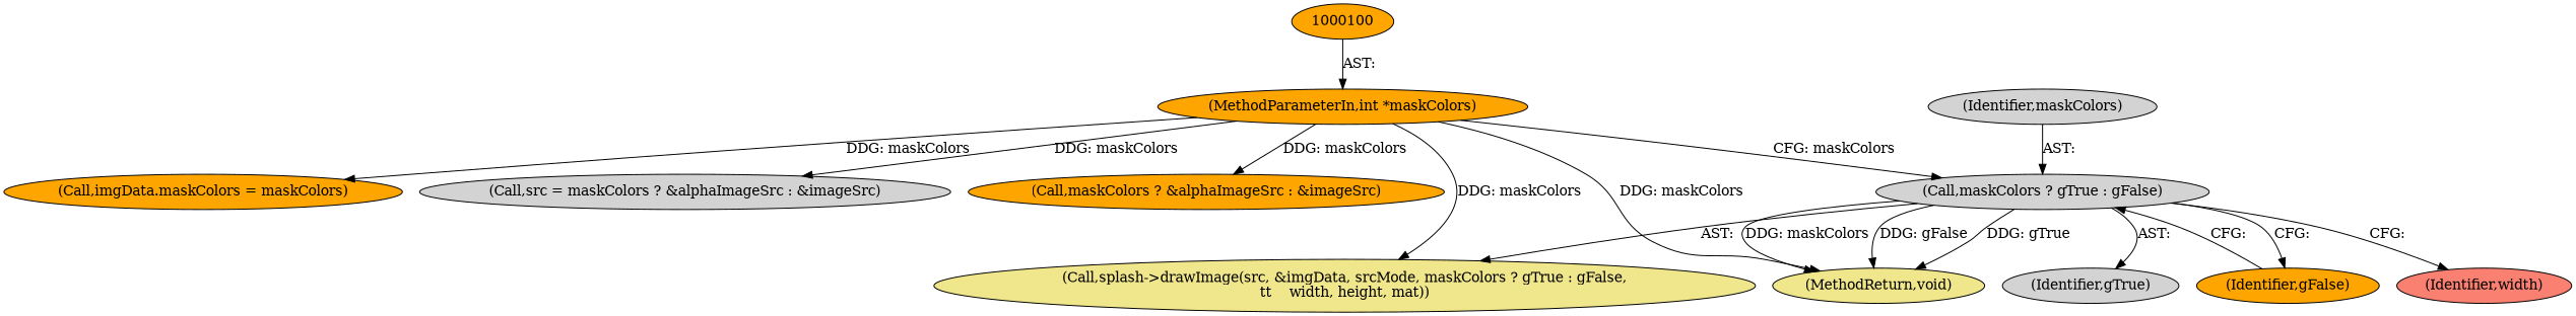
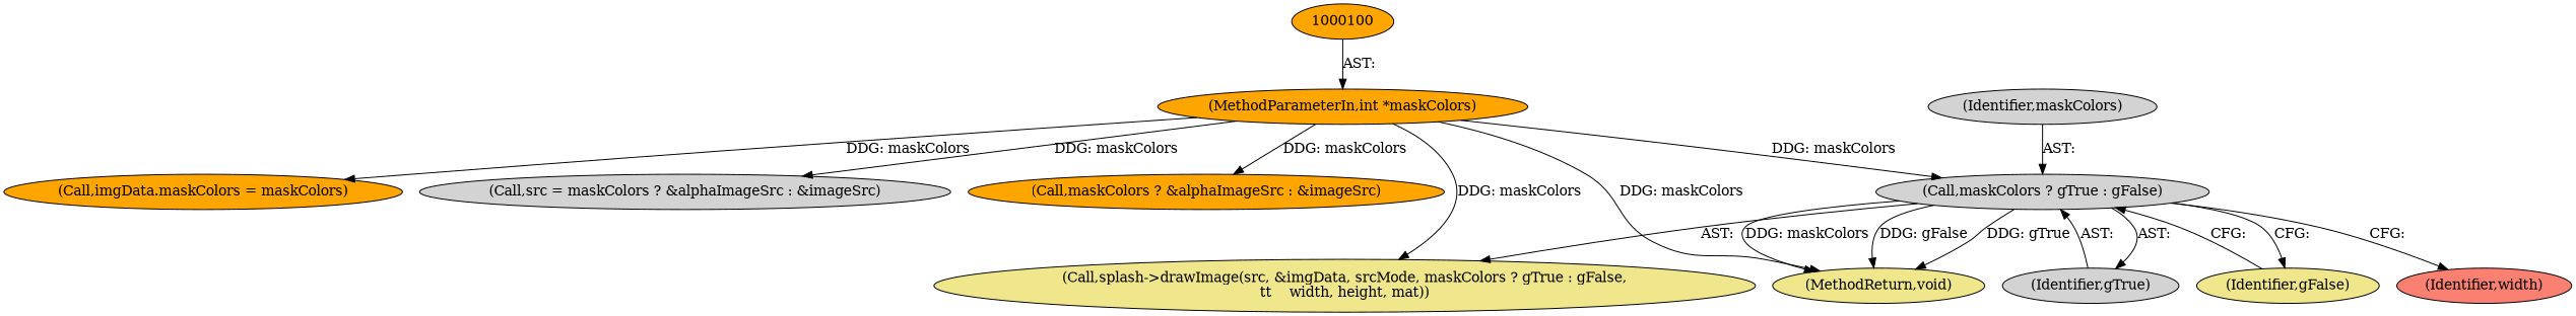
  digraph {
    node [fillcolor=lightgrey style=filled]
    n1 [label="(Call,maskColors ? gTrue : gFalse)"]
    n2 [fillcolor=khaki label="(Call,splash->drawImage(src, &imgData, srcMode, maskColors ? gTrue : gFalse,\n\t\t    width, height, mat))"]
    n3 [fillcolor=khaki label="(MethodReturn,void)"]
    n4 [label="(Identifier,gTrue)"]
-   n5 [fillcolor=orange label="(Identifier,gFalse)"]
+   n5 [fillcolor=khaki label="(Identifier,gFalse)"]
    n6 [fillcolor=salmon label="(Identifier,width)"]
    n7 [fillcolor=orange label="(MethodParameterIn,int *maskColors)"]
    n8 [fillcolor=orange label="(Call,imgData.maskColors = maskColors)"]
    n9 [label="(Call,src = maskColors ? &alphaImageSrc : &imageSrc)"]
    n10 [fillcolor=orange label="(Call,maskColors ? &alphaImageSrc : &imageSrc)"]
    1000100 [fillcolor=orange]
    n12 [label="(Identifier,maskColors)"]
    n1 -> n2 [label="AST: "]
    n1 -> n3 [label="DDG: gFalse"]
    n1 -> n3 [label="DDG: gTrue"]
    n1 -> n3 [label="DDG: maskColors"]
    n1 -> n4 [label="AST: "]
    n1 -> n5 [label="CFG: "]
    n1 -> n6 [label="CFG: "]
+   n4 -> n1 [label="AST: "]
    n5 -> n1 [label="CFG: "]
-   n7 -> n1 [label="CFG: maskColors"]
+   n7 -> n1 [label="DDG: maskColors"]
    n7 -> n2 [label="DDG: maskColors"]
    n7 -> n3 [label="DDG: maskColors"]
    n7 -> n8 [label="DDG: maskColors"]
    n7 -> n9 [label="DDG: maskColors"]
    n7 -> n10 [label="DDG: maskColors"]
    1000100 -> n7 [label="AST: "]
    n12 -> n1 [label="AST: "]
  }
